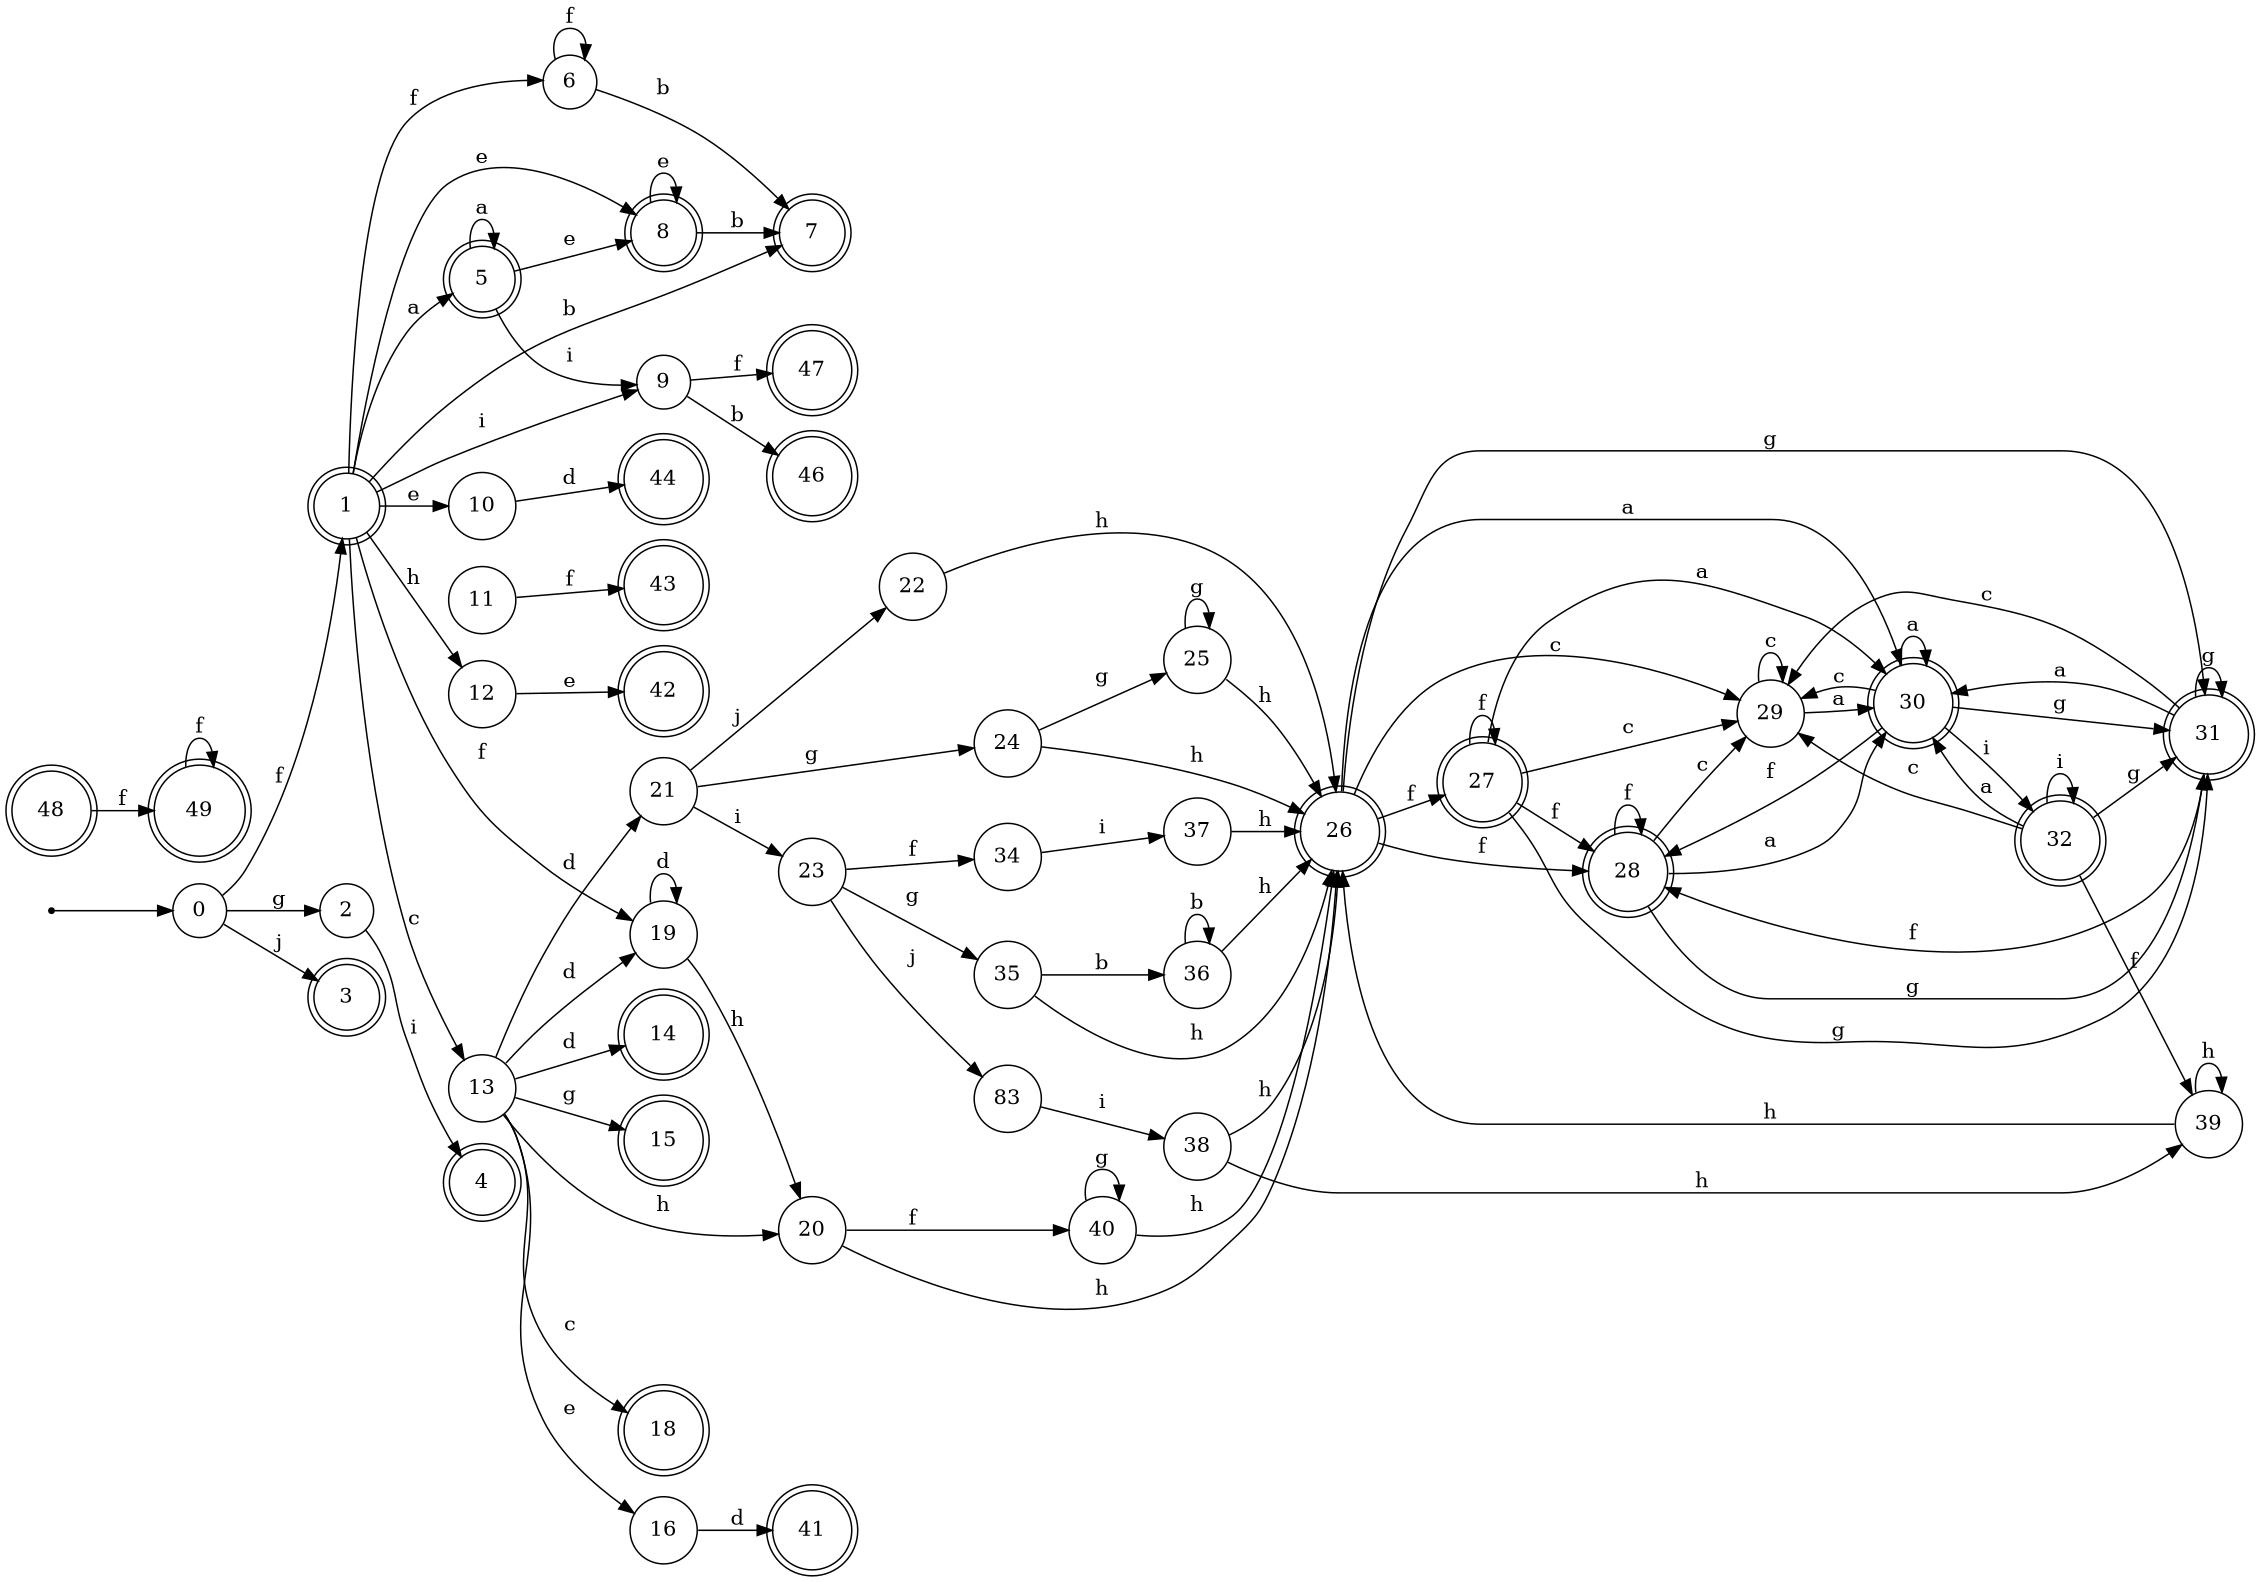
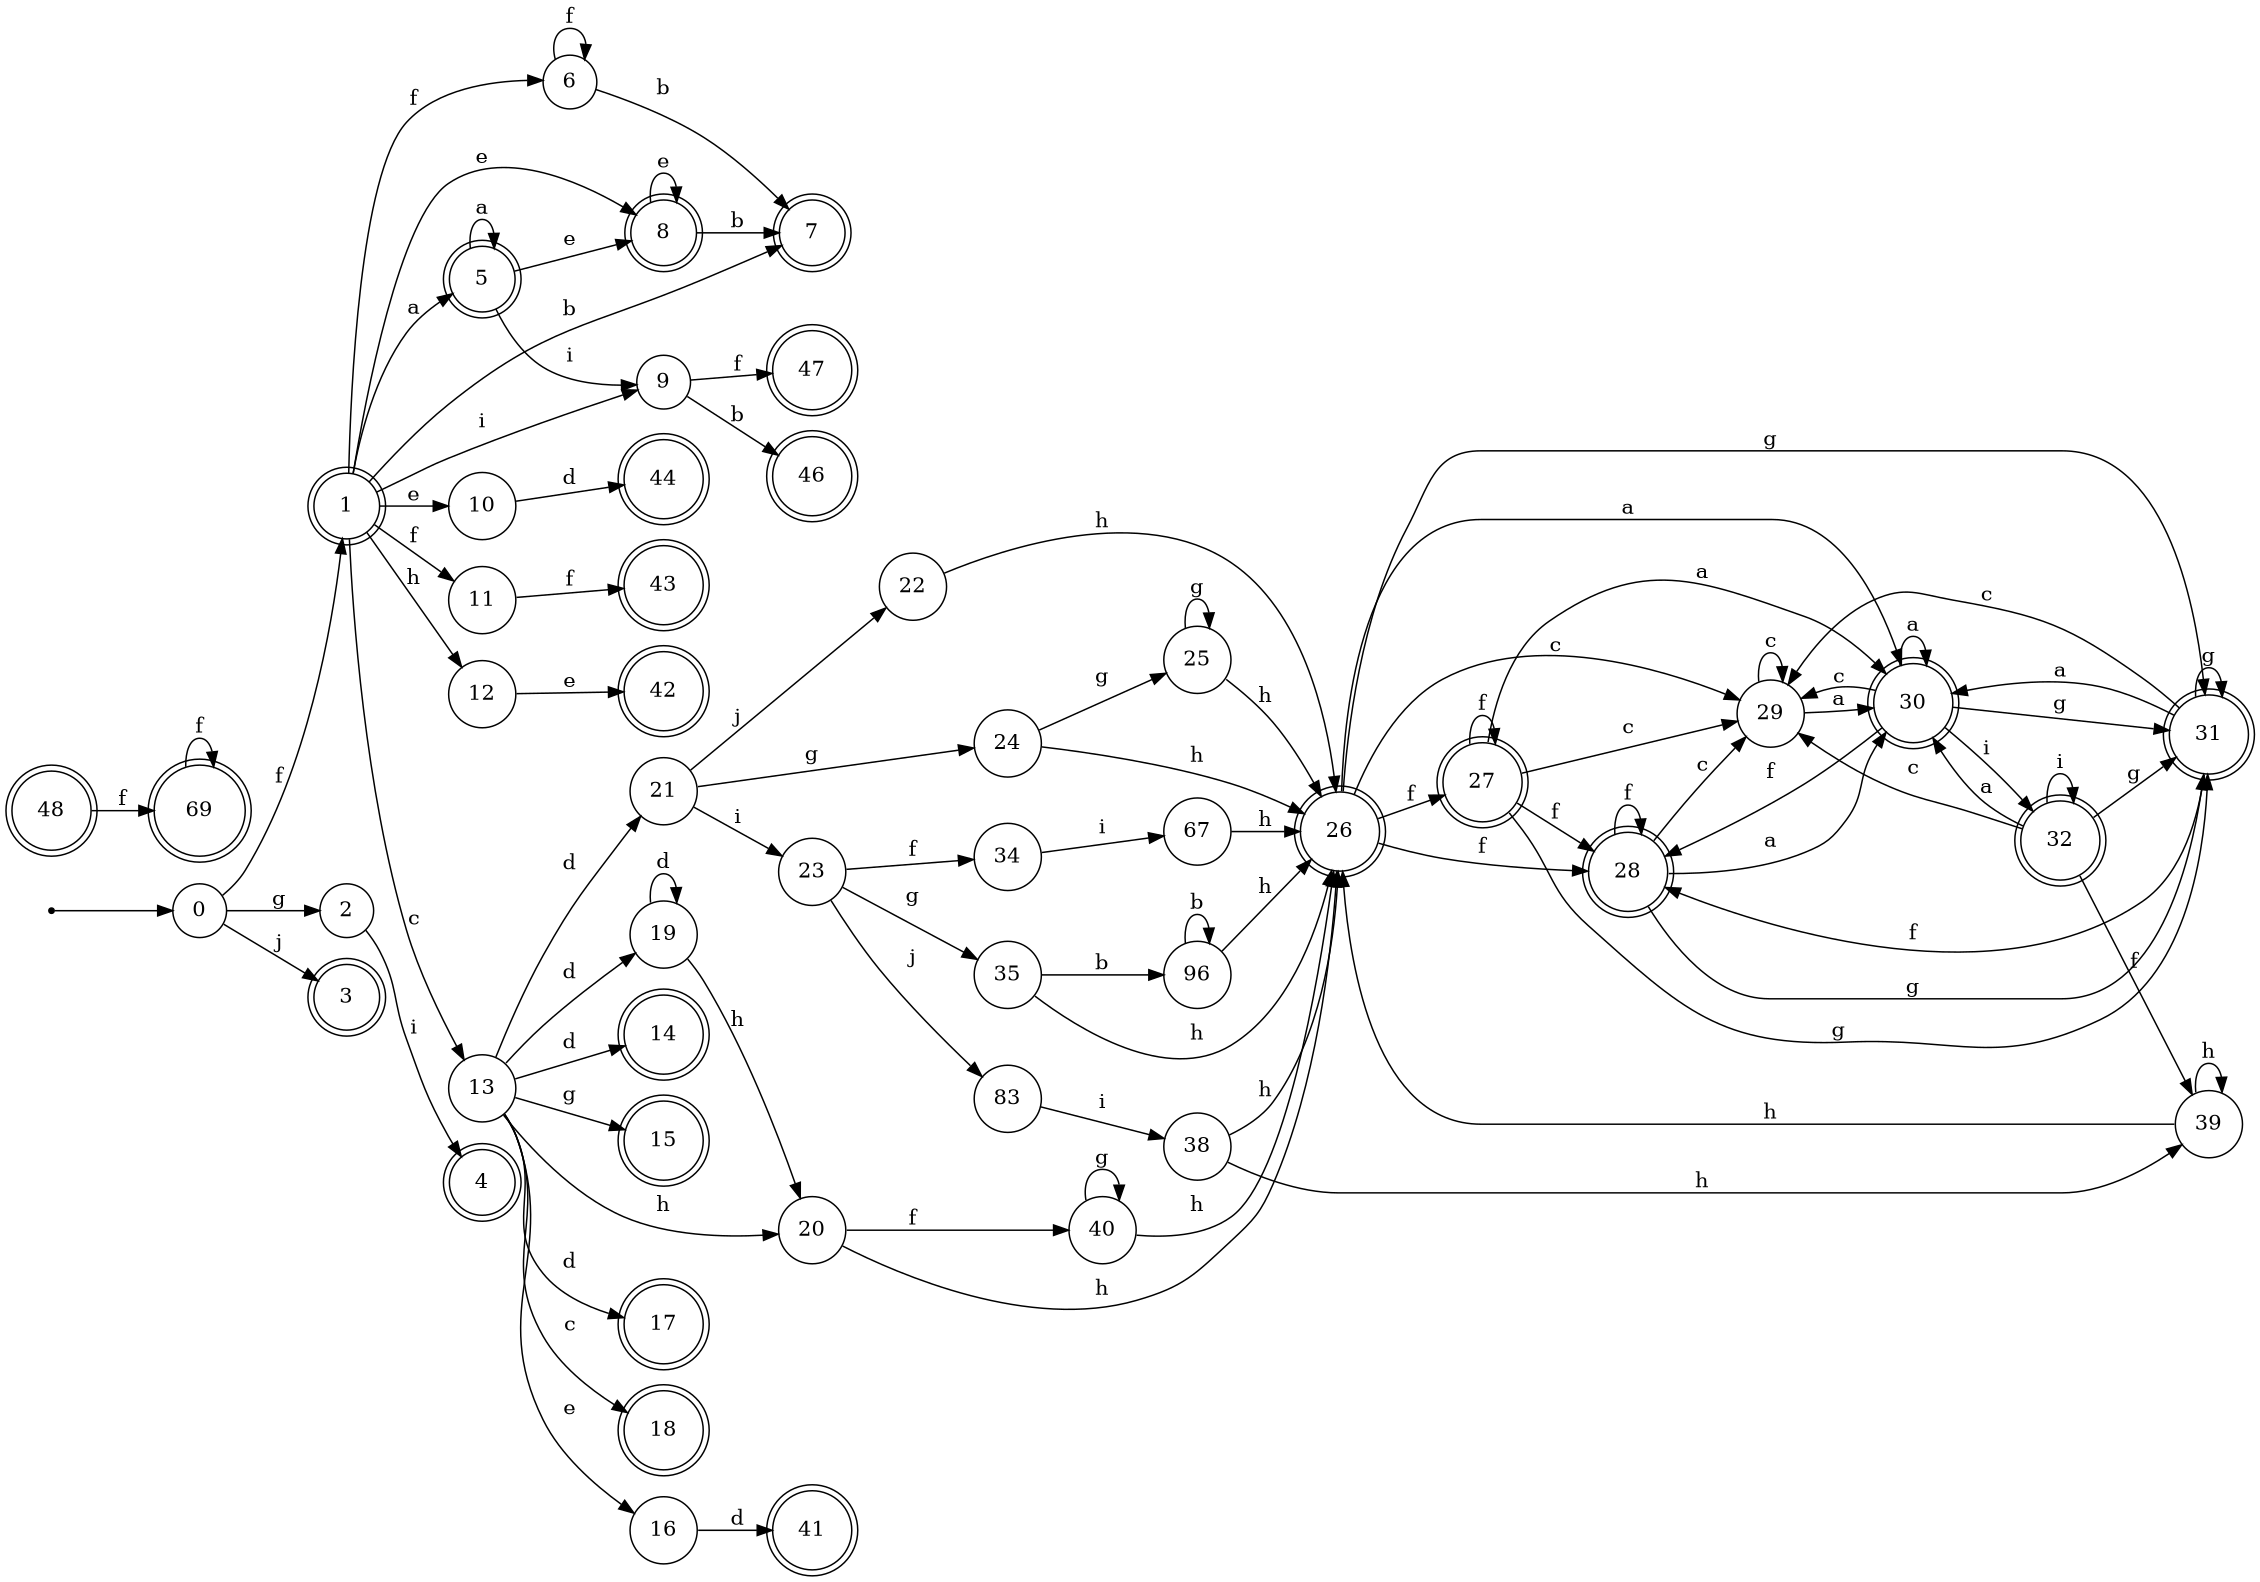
  digraph {
    rankdir=LR
    node [shape=circle]
    dummy0 [shape=point]
    0
    1 [shape=doublecircle]
    2
    3 [shape=doublecircle]
    5 [shape=doublecircle]
    6
    7 [shape=doublecircle]
    8 [shape=doublecircle]
    9
    10
    11
    12
    13
    4 [shape=doublecircle]
    46 [shape=doublecircle]
    47 [shape=doublecircle]
    44 [shape=doublecircle]
    43 [shape=doublecircle]
    42 [shape=doublecircle]
    14 [shape=doublecircle]
    15 [shape=doublecircle]
    16
+   17 [shape=doublecircle]
    18 [shape=doublecircle]
    19
    20
    21
    41 [shape=doublecircle]
    26 [shape=doublecircle]
    40
    22
    23
    24
    27 [shape=doublecircle]
    28 [shape=doublecircle]
    29
    30 [shape=doublecircle]
    31 [shape=doublecircle]
    n40 [label=83]
    34
    35
    25
    38
-   37
-   36
+   37 [label=67]
+   36 [label=96]
    32 [shape=doublecircle]
    39
    48 [shape=doublecircle]
-   49 [shape=doublecircle]
+   49 [shape=doublecircle label=69]
    dummy0 -> 0
    0 -> 1 [label=f]
    0 -> 2 [label=g]
    0 -> 3 [label=j]
    1 -> 5 [label=a]
    1 -> 6 [label=f]
    1 -> 7 [label=b]
    1 -> 8 [label=e]
    1 -> 9 [label=i]
    1 -> 10 [label=e]
-   1 -> 19 [label=f]
+   1 -> 11 [label=f]
    1 -> 12 [label=h]
    1 -> 13 [label=c]
    2 -> 4 [label=i]
    5 -> 5 [label=a]
    5 -> 8 [label=e]
    5 -> 9 [label=i]
    6 -> 6 [label=f]
    6 -> 7 [label=b]
    8 -> 7 [label=b]
    8 -> 8 [label=e]
    9 -> 46 [label=b]
    9 -> 47 [label=f]
    10 -> 44 [label=d]
    11 -> 43 [label=f]
    12 -> 42 [label=e]
    13 -> 14 [label=d]
    13 -> 15 [label=g]
    13 -> 16 [label=e]
+   13 -> 17 [label=d]
    13 -> 18 [label=c]
    13 -> 19 [label=d]
    13 -> 20 [label=h]
    13 -> 21 [label=d]
    16 -> 41 [label=d]
    19 -> 19 [label=d]
    19 -> 20 [label=h]
    20 -> 26 [label=h]
    20 -> 40 [label=f]
    21 -> 22 [label=j]
    21 -> 23 [label=i]
    21 -> 24 [label=g]
    26 -> 27 [label=f]
    26 -> 28 [label=f]
    26 -> 29 [label=c]
    26 -> 30 [label=a]
    26 -> 31 [label=g]
    40 -> 26 [label=h]
    40 -> 40 [label=g]
    22 -> 26 [label=h]
    23 -> n40 [label=j]
    23 -> 34 [label=f]
    23 -> 35 [label=g]
    24 -> 26 [label=h]
    24 -> 25 [label=g]
    27 -> 27 [label=f]
    27 -> 28 [label=f]
    27 -> 29 [label=c]
    27 -> 30 [label=a]
    27 -> 31 [label=g]
    28 -> 28 [label=f]
    28 -> 29 [label=c]
    28 -> 30 [label=a]
    28 -> 31 [label=g]
    29 -> 29 [label=c]
    29 -> 30 [label=a]
    30 -> 28 [label=f]
    30 -> 29 [label=c]
    30 -> 30 [label=a]
    30 -> 31 [label=g]
    30 -> 32 [label=i]
    31 -> 28 [label=f]
    31 -> 29 [label=c]
    31 -> 30 [label=a]
    31 -> 31 [label=g]
    n40 -> 38 [label=i]
    34 -> 37 [label=i]
    35 -> 26 [label=h]
    35 -> 36 [label=b]
    25 -> 26 [label=h]
    25 -> 25 [label=g]
    38 -> 26 [label=h]
    38 -> 39 [label=h]
    37 -> 26 [label=h]
    36 -> 26 [label=h]
    36 -> 36 [label=b]
    32 -> 29 [label=c]
    32 -> 30 [label=a]
    32 -> 31 [label=g]
    32 -> 32 [label=i]
    32 -> 39 [label=f]
    39 -> 26 [label=h]
    39 -> 39 [label=h]
    48 -> 49 [label=f]
    49 -> 49 [label=f]
  }
